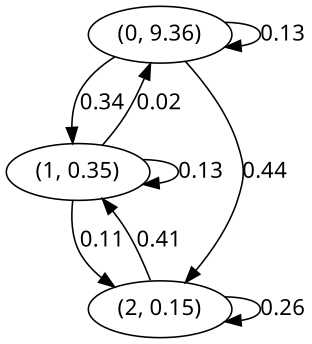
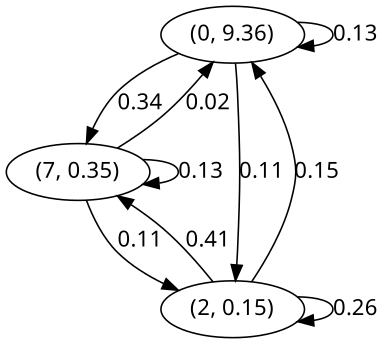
  digraph {
    fontname="Noto Sans"
    node [fontname="Noto Sans"]
    edge [fontname="Noto Sans"]
    n1 [label="(0, 9.36)"]
-   n2 [label="(1, 0.35)"]
+   n2 [label="(7, 0.35)"]
    n3 [label="(2, 0.15)"]
    n1 -> n1 [label=0.13]
    n1 -> n2 [label=0.34]
-   n1 -> n3 [label=0.44]
+   n1 -> n3 [label=0.11]
    n2 -> n1 [label=0.02]
    n2 -> n2 [label=0.13]
    n2 -> n3 [label=0.11]
+   n3 -> n1 [label=0.15]
    n3 -> n2 [label=0.41]
    n3 -> n3 [label=0.26]
  }
